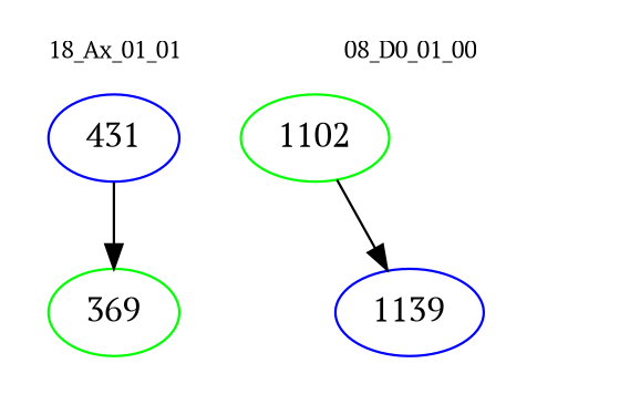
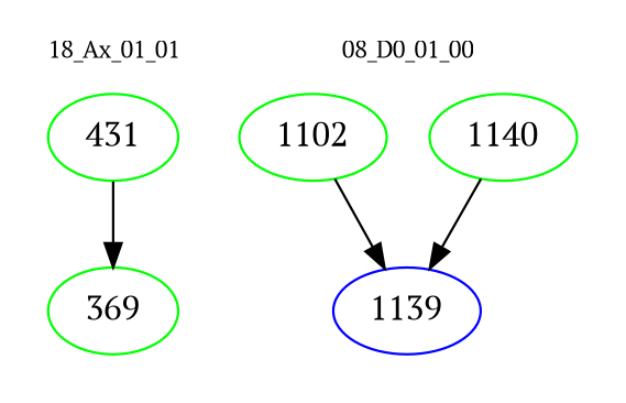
  digraph {
    fontname="PT Serif"
    node [color=green fontname="PT Serif"]
    edge [color=black fontname="PT Serif"]
-   n1 [color=blue label=431]
+   n1 [label=431]
    n2 [label=369]
+   n3 [label=1140]
    n4 [color=blue label=1139]
    n5 [label=1102]
    subgraph cluster_1 {
      color=white
      fontsize=10
      label="18_Ax_01_01"
      n1
      n2
    }
    subgraph cluster_2 {
      color=white
      fontsize=10
      label="08_D0_01_00"
+     n3
      n4
      n5
    }
    n1 -> n2
+   n3 -> n4
    n5 -> n4
  }
